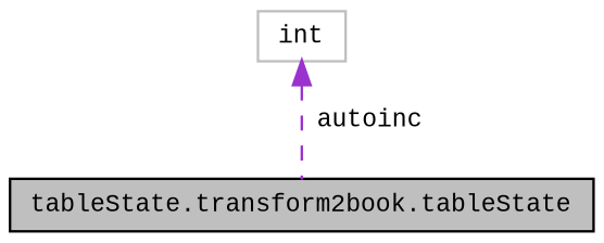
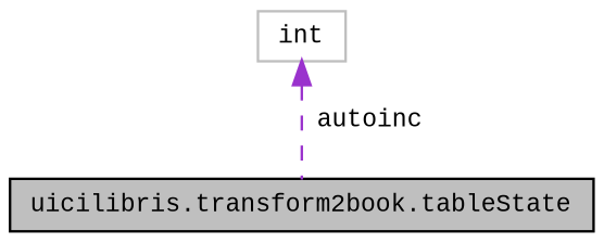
  digraph {
    fontname="Liberation Mono"
    node [fontname="Liberation Mono" fontsize=10 shape=record style=filled]
-   n1 [color=black fillcolor=grey75 fontcolor=black height=0.2 label="tableState.transform2book.tableState" width=0.4]
+   n1 [color=black fillcolor=grey75 fontcolor=black height=0.2 label="uicilibris.transform2book.tableState" width=0.4]
    n2 [color=grey75 fillcolor=white height=0.2 label=int width=0.4]
    n2 -> n1 [color=darkorchid3 dir=back fontname="Liberation Mono" fontsize=10 label=" autoinc" labelfontname=FreeSans labelfontsize=10 style=dashed]
  }
